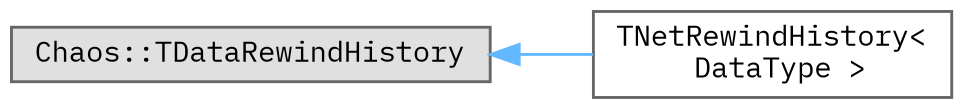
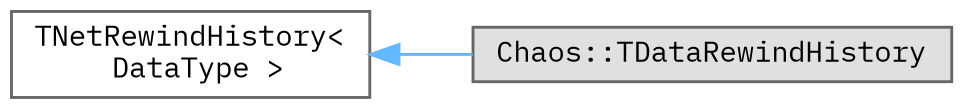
  digraph {
    rankdir=LR
    fontname="IBM Plex Mono"
    node [color=gray40 fontname="IBM Plex Mono" fontsize=10 shape=box style=filled]
    n1 [fillcolor="#E0E0E0" height=0.2 label="Chaos::TDataRewindHistory" width=0.4]
    n2 [fillcolor=white height=0.2 label="TNetRewindHistory\<\l DataType \>" width=0.4]
-   n1 -> n2 [color=steelblue1 dir=back fontname="IBM Plex Mono" fontsize=10 labelfontname=Helvetica labelfontsize=10 style=solid]
+   n2 -> n1 [color=steelblue1 dir=back fontname="IBM Plex Mono" fontsize=10 labelfontname=Helvetica labelfontsize=10 style=solid]
  }
